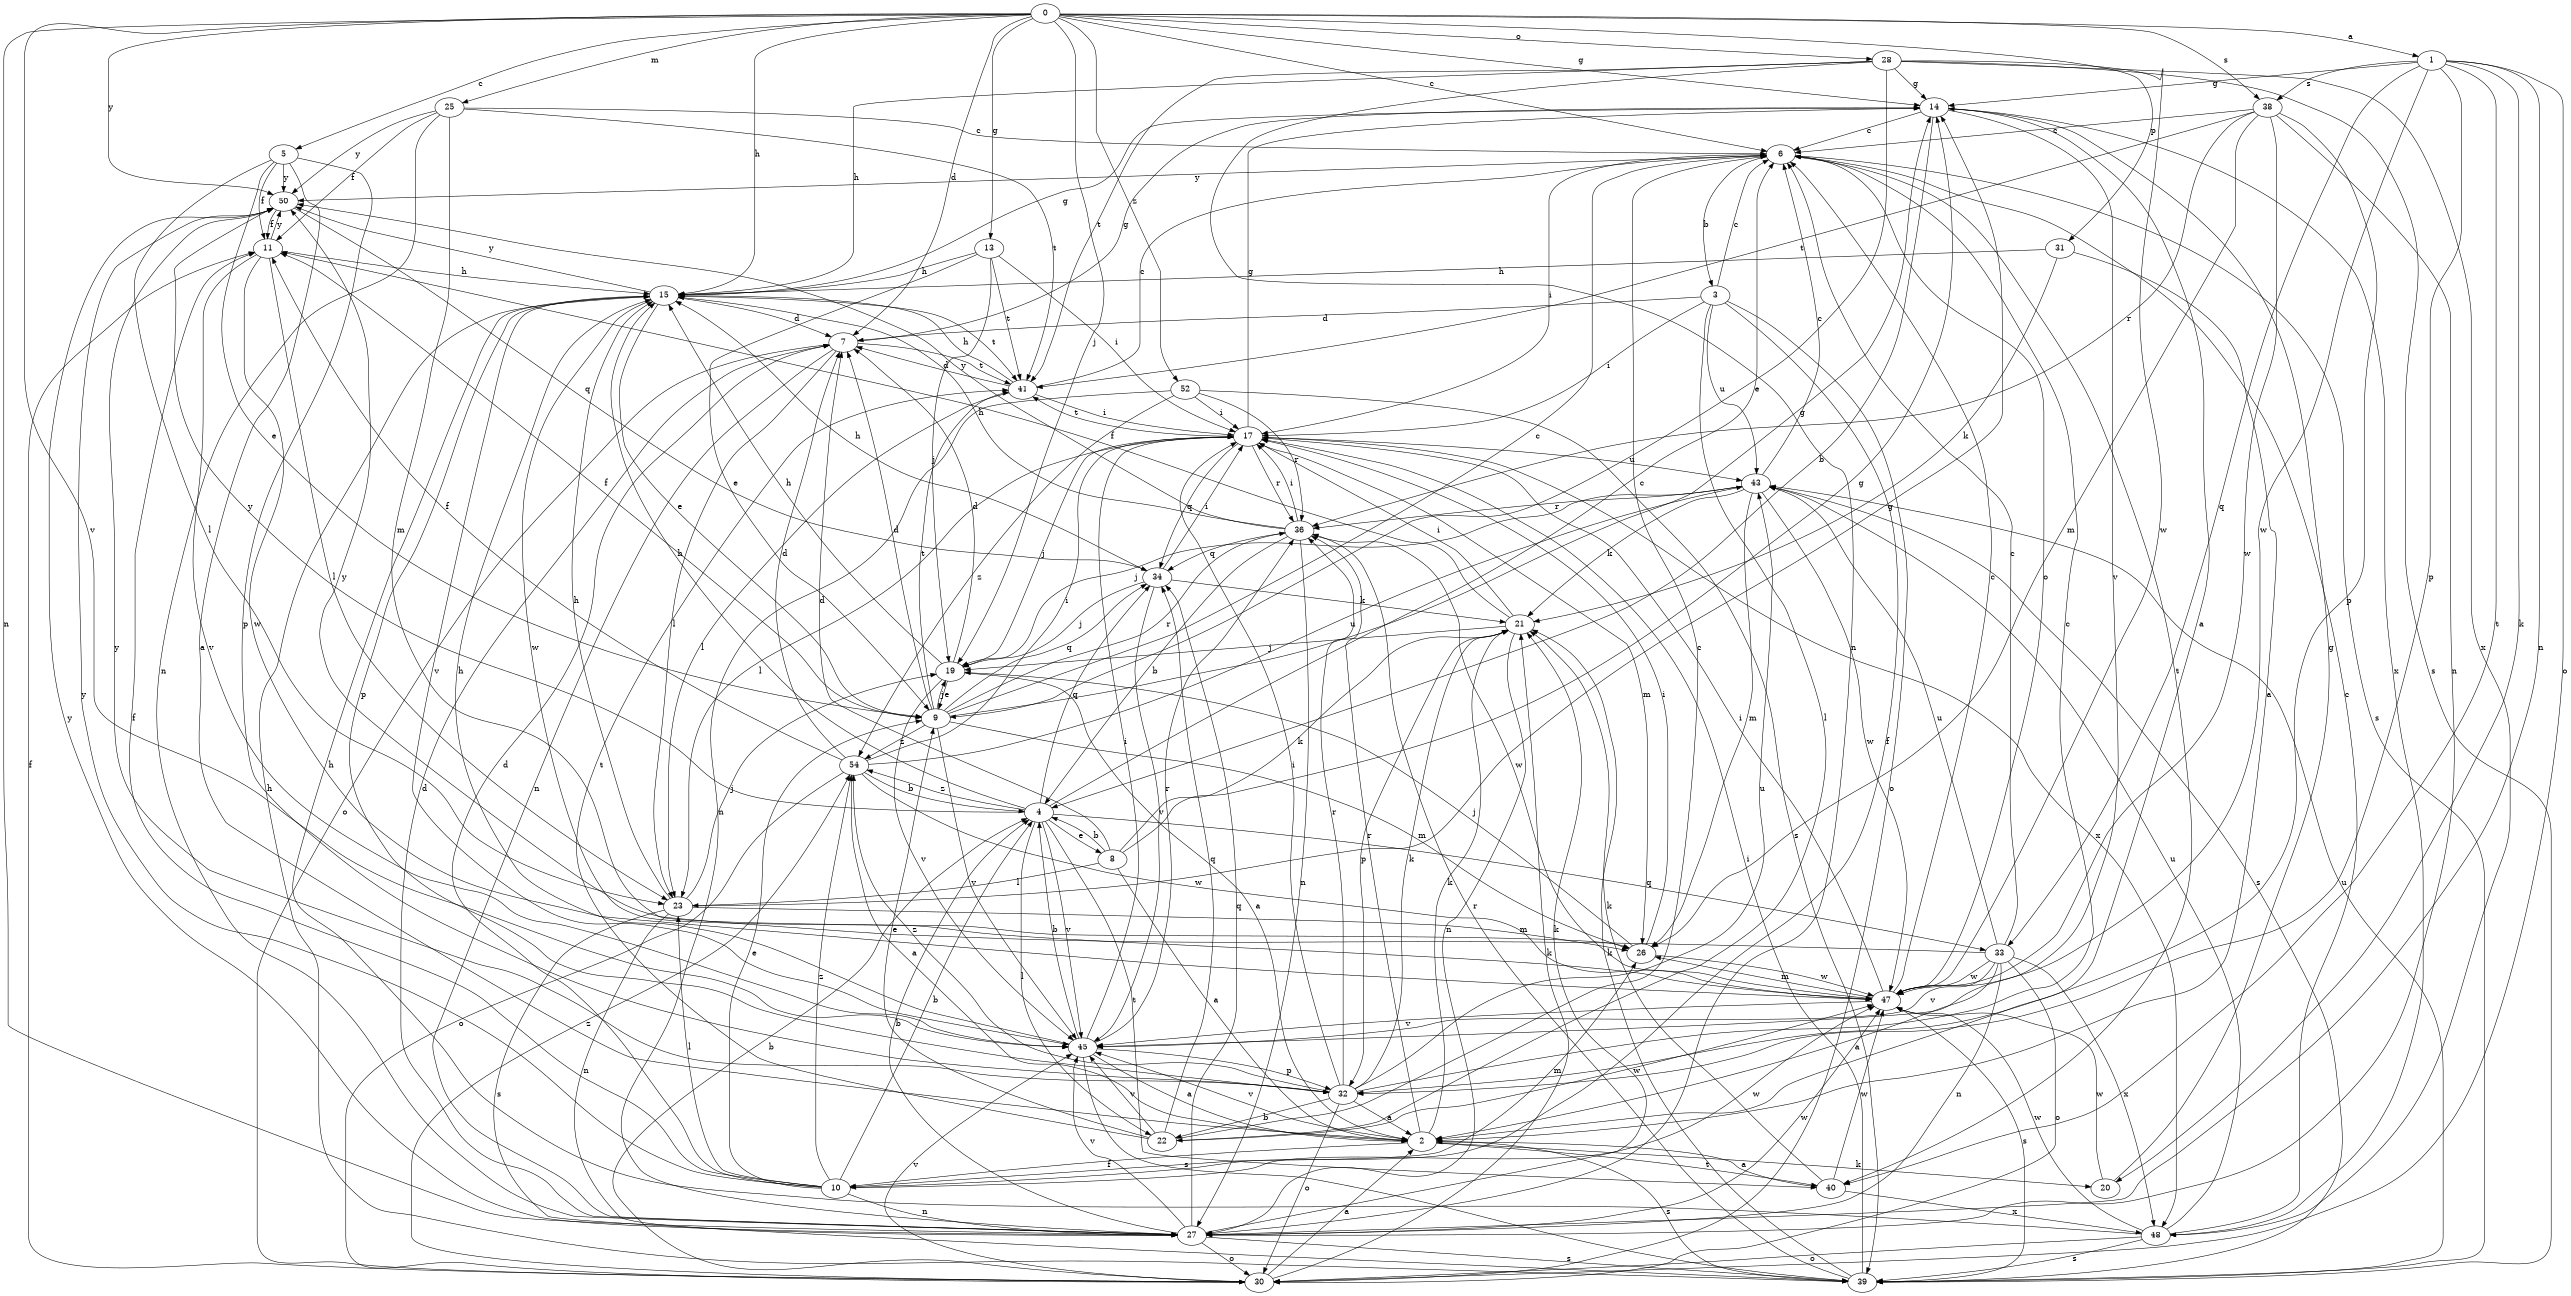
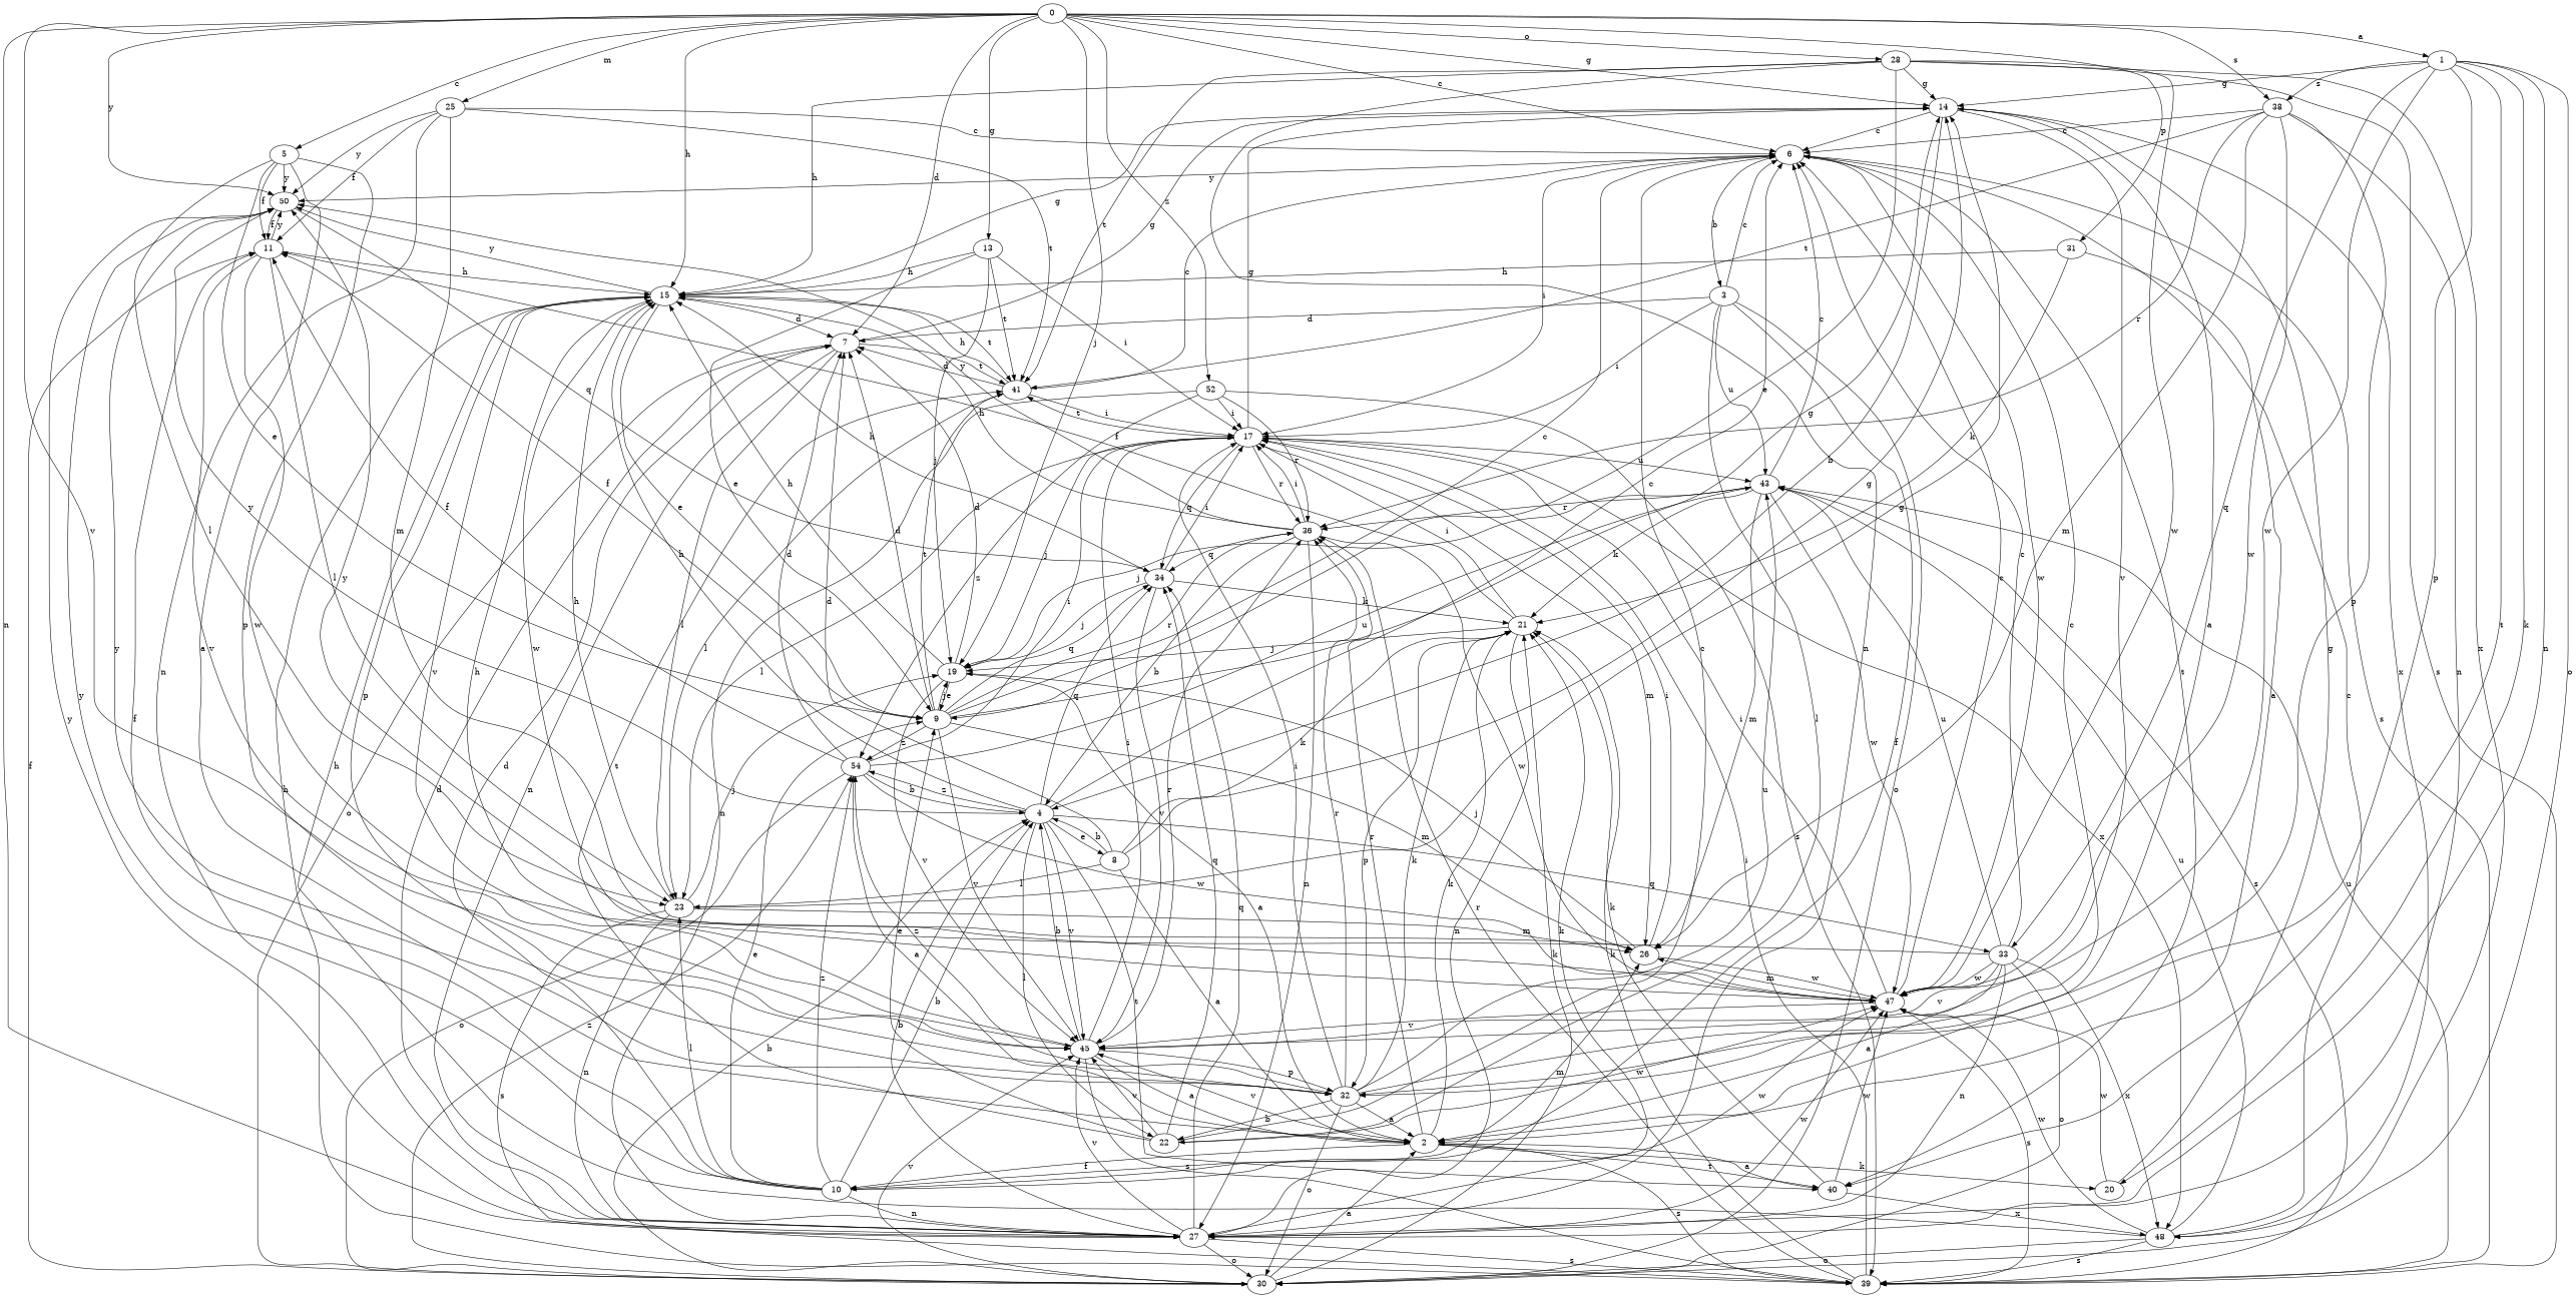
  strict digraph {
    0
    1
    5
    6
    7
    13
    14
    15
    19
    25
    27
    28
    31
    38
    45
    50
    52
    20
    30
    32
    33
    40
    47
    2
    9
    11
    23
    39
    3
    17
    41
    4
    48
    26
    21
    34
    36
    54
    22
    43
    10
    8
    0 -> 1 [label=a]
    0 -> 5 [label=c]
    0 -> 6 [label=c]
    0 -> 7 [label=d]
    0 -> 13 [label=g]
    0 -> 14 [label=g]
    0 -> 15 [label=h]
    0 -> 19 [label=j]
    0 -> 25 [label=m]
    0 -> 27 [label=n]
    0 -> 28 [label=o]
    0 -> 31 [label=p]
    0 -> 38 [label=s]
    0 -> 45 [label=v]
    0 -> 50 [label=y]
    0 -> 52 [label=z]
    1 -> 14 [label=g]
    1 -> 27 [label=n]
    1 -> 38 [label=s]
    1 -> 20 [label=k]
    1 -> 30 [label=o]
    1 -> 32 [label=p]
    1 -> 33 [label=q]
    1 -> 40 [label=t]
    1 -> 47 [label=w]
    5 -> 50 [label=y]
    5 -> 32 [label=p]
    5 -> 2 [label=a]
    5 -> 9 [label=e]
    5 -> 11 [label=f]
    5 -> 23 [label=l]
    6 -> 50 [label=y]
    6 -> 40 [label=t]
-   6 -> 47 [label=o]
+   6 -> 47 [label=w]
    6 -> 39 [label=s]
    6 -> 3 [label=b]
    6 -> 17 [label=i]
    7 -> 14 [label=g]
    7 -> 27 [label=n]
    7 -> 30 [label=o]
    7 -> 23 [label=l]
    7 -> 41 [label=t]
    13 -> 15 [label=h]
    13 -> 19 [label=j]
    13 -> 9 [label=e]
    13 -> 17 [label=i]
    13 -> 41 [label=t]
    14 -> 6 [label=c]
    14 -> 45 [label=v]
    14 -> 2 [label=a]
    14 -> 4 [label=b]
    14 -> 48 [label=x]
    15 -> 7 [label=d]
    15 -> 14 [label=g]
    15 -> 45 [label=v]
    15 -> 50 [label=y]
    15 -> 32 [label=p]
    15 -> 47 [label=w]
    15 -> 9 [label=e]
    15 -> 41 [label=t]
    19 -> 7 [label=d]
    19 -> 15 [label=h]
    19 -> 45 [label=v]
    19 -> 2 [label=a]
    19 -> 9 [label=e]
    25 -> 6 [label=c]
    25 -> 27 [label=n]
    25 -> 50 [label=y]
    25 -> 11 [label=f]
    25 -> 41 [label=t]
    25 -> 26 [label=m]
    27 -> 7 [label=d]
    27 -> 45 [label=v]
    27 -> 50 [label=y]
    27 -> 30 [label=o]
    27 -> 47 [label=w]
    27 -> 39 [label=s]
    27 -> 4 [label=b]
    27 -> 21 [label=k]
    27 -> 34 [label=q]
    28 -> 14 [label=g]
    28 -> 15 [label=h]
    28 -> 27 [label=n]
    28 -> 47 [label=w]
    28 -> 9 [label=e]
    28 -> 39 [label=s]
    28 -> 41 [label=t]
    28 -> 48 [label=x]
    31 -> 15 [label=h]
    31 -> 2 [label=a]
    31 -> 21 [label=k]
    38 -> 6 [label=c]
    38 -> 27 [label=n]
    38 -> 32 [label=p]
    38 -> 47 [label=w]
    38 -> 41 [label=t]
    38 -> 26 [label=m]
    38 -> 36 [label=r]
    45 -> 15 [label=h]
    45 -> 32 [label=p]
    45 -> 2 [label=a]
    45 -> 39 [label=s]
    45 -> 17 [label=i]
    45 -> 4 [label=b]
    45 -> 36 [label=r]
    50 -> 11 [label=f]
    50 -> 34 [label=q]
    52 -> 27 [label=n]
    52 -> 39 [label=s]
    52 -> 17 [label=i]
    52 -> 36 [label=r]
    52 -> 54 [label=z]
    20 -> 14 [label=g]
    20 -> 47 [label=w]
    30 -> 45 [label=v]
    30 -> 2 [label=a]
    30 -> 11 [label=f]
    30 -> 4 [label=b]
    30 -> 21 [label=k]
    30 -> 54 [label=z]
    32 -> 6 [label=c]
    32 -> 50 [label=y]
    32 -> 30 [label=o]
    32 -> 2 [label=a]
    32 -> 17 [label=i]
    32 -> 21 [label=k]
    32 -> 36 [label=r]
    32 -> 54 [label=z]
    32 -> 22 [label=b]
    32 -> 43 [label=u]
    33 -> 6 [label=c]
    33 -> 27 [label=n]
    33 -> 45 [label=v]
    33 -> 50 [label=y]
    33 -> 30 [label=o]
    33 -> 47 [label=w]
    33 -> 2 [label=a]
    33 -> 48 [label=x]
    33 -> 43 [label=u]
    40 -> 47 [label=w]
    40 -> 2 [label=a]
    40 -> 48 [label=x]
    40 -> 21 [label=k]
    47 -> 6 [label=c]
    47 -> 45 [label=v]
    47 -> 39 [label=s]
    47 -> 17 [label=i]
    47 -> 26 [label=m]
    2 -> 45 [label=v]
    2 -> 20 [label=k]
    2 -> 40 [label=t]
    2 -> 39 [label=s]
    2 -> 21 [label=k]
    2 -> 36 [label=r]
    2 -> 10 [label=f]
    9 -> 6 [label=c]
    9 -> 7 [label=d]
    9 -> 14 [label=g]
    9 -> 19 [label=j]
    9 -> 45 [label=v]
    9 -> 11 [label=f]
    9 -> 41 [label=t]
    9 -> 26 [label=m]
    9 -> 34 [label=q]
    9 -> 36 [label=r]
    9 -> 54 [label=z]
    11 -> 15 [label=h]
    11 -> 45 [label=v]
    11 -> 50 [label=y]
    11 -> 47 [label=w]
    11 -> 23 [label=l]
    23 -> 14 [label=g]
    23 -> 15 [label=h]
    23 -> 19 [label=j]
    23 -> 27 [label=n]
    23 -> 39 [label=s]
    23 -> 26 [label=m]
    39 -> 15 [label=h]
    39 -> 17 [label=i]
    39 -> 21 [label=k]
    39 -> 36 [label=r]
    39 -> 43 [label=u]
    3 -> 6 [label=c]
    3 -> 7 [label=d]
    3 -> 30 [label=o]
    3 -> 17 [label=i]
    3 -> 22 [label=l]
    3 -> 43 [label=u]
    3 -> 10 [label=f]
    17 -> 14 [label=g]
    17 -> 19 [label=j]
    17 -> 23 [label=l]
    17 -> 41 [label=t]
    17 -> 48 [label=x]
    17 -> 26 [label=m]
    17 -> 34 [label=q]
    17 -> 36 [label=r]
    17 -> 43 [label=u]
    41 -> 6 [label=c]
    41 -> 7 [label=d]
    41 -> 15 [label=h]
    41 -> 23 [label=l]
    41 -> 17 [label=i]
    4 -> 6 [label=c]
    4 -> 15 [label=h]
    4 -> 45 [label=v]
    4 -> 50 [label=y]
    4 -> 33 [label=q]
    4 -> 40 [label=t]
    4 -> 34 [label=q]
    4 -> 54 [label=z]
    4 -> 22 [label=l]
    4 -> 8 [label=e]
    48 -> 6 [label=c]
    48 -> 15 [label=h]
    48 -> 30 [label=o]
    48 -> 47 [label=w]
    48 -> 39 [label=s]
    48 -> 43 [label=u]
    26 -> 19 [label=j]
    26 -> 47 [label=w]
    26 -> 17 [label=i]
    21 -> 19 [label=j]
    21 -> 27 [label=n]
    21 -> 32 [label=p]
    21 -> 11 [label=f]
    21 -> 17 [label=i]
    34 -> 15 [label=h]
    34 -> 19 [label=j]
    34 -> 45 [label=v]
    34 -> 17 [label=i]
    34 -> 21 [label=k]
    36 -> 15 [label=h]
    36 -> 27 [label=n]
    36 -> 50 [label=y]
    36 -> 47 [label=w]
    36 -> 17 [label=i]
    36 -> 4 [label=b]
    36 -> 34 [label=q]
    54 -> 7 [label=d]
    54 -> 30 [label=o]
    54 -> 47 [label=w]
    54 -> 2 [label=a]
    54 -> 11 [label=f]
    54 -> 17 [label=i]
    54 -> 4 [label=b]
    54 -> 43 [label=u]
    22 -> 6 [label=c]
    22 -> 45 [label=v]
    22 -> 47 [label=w]
    22 -> 9 [label=e]
    22 -> 41 [label=t]
    22 -> 34 [label=q]
    43 -> 6 [label=c]
    43 -> 19 [label=j]
    43 -> 47 [label=w]
    43 -> 39 [label=s]
    43 -> 26 [label=m]
    43 -> 21 [label=k]
    43 -> 36 [label=r]
    10 -> 7 [label=d]
    10 -> 27 [label=n]
    10 -> 50 [label=y]
    10 -> 47 [label=w]
    10 -> 9 [label=e]
    10 -> 11 [label=f]
    10 -> 23 [label=l]
    10 -> 4 [label=b]
    10 -> 26 [label=m]
    10 -> 54 [label=z]
    8 -> 7 [label=d]
    8 -> 14 [label=g]
    8 -> 2 [label=a]
    8 -> 23 [label=l]
    8 -> 4 [label=b]
    8 -> 21 [label=k]
  }
